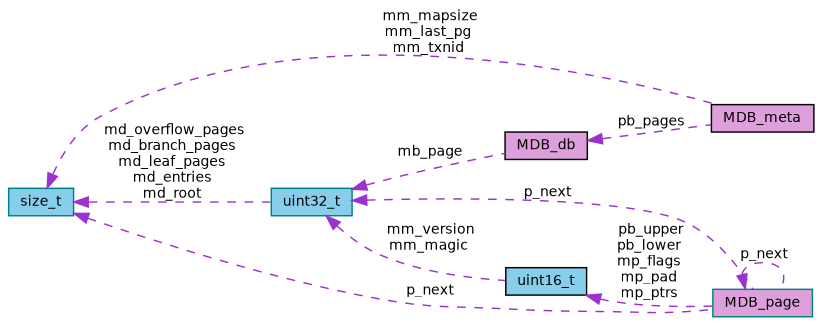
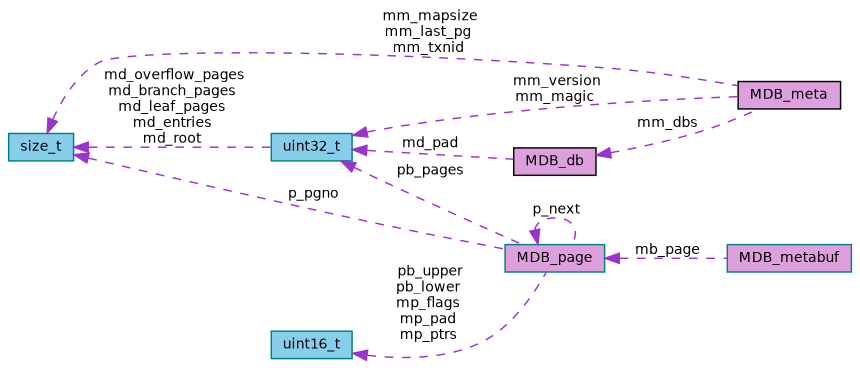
  digraph {
    rankdir=LR
    node [color=teal fillcolor=plum fontname=Helvetica fontsize=10 shape=record style=filled]
    edge [color=darkorchid3 dir=back fontname=Helvetica fontsize=10 labelfontname=Helvetica labelfontsize=10 style=dashed]
+   n1 [fontcolor=black height=0.2 label=MDB_metabuf width=0.4]
    n2 [color=black height=0.2 label=MDB_meta width=0.4]
    n3 [color=black height=0.2 label=MDB_db width=0.4]
    n4 [fillcolor=skyblue height=0.2 label=uint32_t width=0.4]
    n5 [height=0.2 label=MDB_page width=0.4]
-   n6 [color=black fillcolor=skyblue height=0.2 label=uint16_t width=0.4]
+   n6 [fillcolor=skyblue height=0.2 label=uint16_t width=0.4]
    n7 [fillcolor=skyblue height=0.2 label=size_t width=0.4]
-   n3 -> n2 [label=" pb_pages"]
-   n4 -> n6 [label=" mm_version\nmm_magic"]
-   n4 -> n3 [label=" mb_page"]
-   n4 -> n5 [label=" p_next"]
+   n3 -> n2 [label=" mm_dbs"]
+   n4 -> n2 [label=" mm_version\nmm_magic"]
+   n4 -> n3 [label=" md_pad"]
+   n4 -> n5 [label=" pb_pages"]
+   n5 -> n1 [label=" mb_page"]
    n5 -> n5 [label=" p_next"]
    n6 -> n5 [label=" pb_upper\npb_lower\nmp_flags\nmp_pad\nmp_ptrs"]
    n7 -> n2 [label=" mm_mapsize\nmm_last_pg\nmm_txnid"]
    n7 -> n4 [label=" md_overflow_pages\nmd_branch_pages\nmd_leaf_pages\nmd_entries\nmd_root"]
-   n7 -> n5 [label=" p_next"]
+   n7 -> n5 [label=" p_pgno"]
  }
